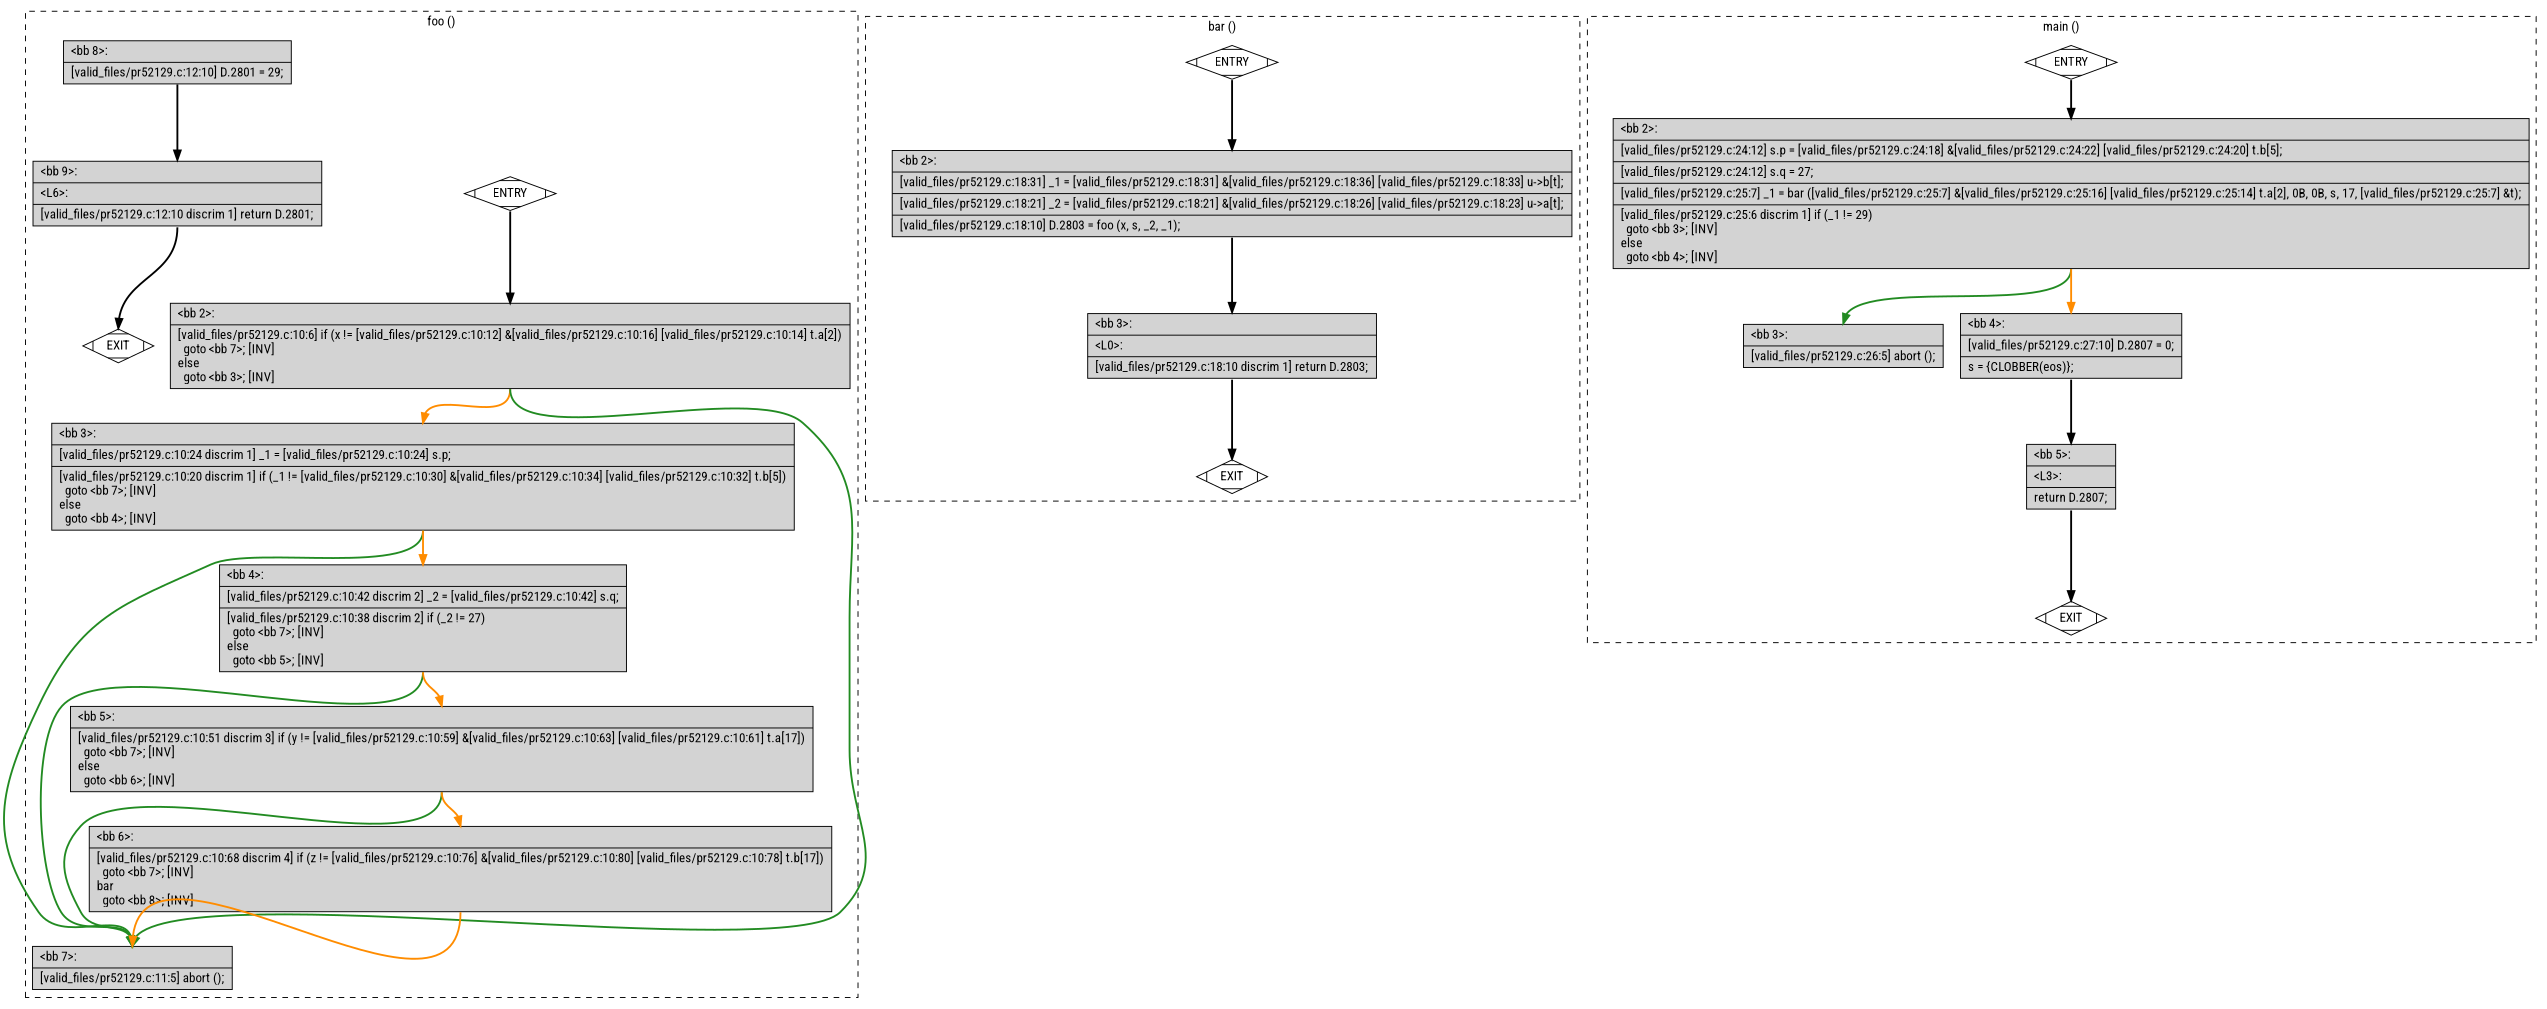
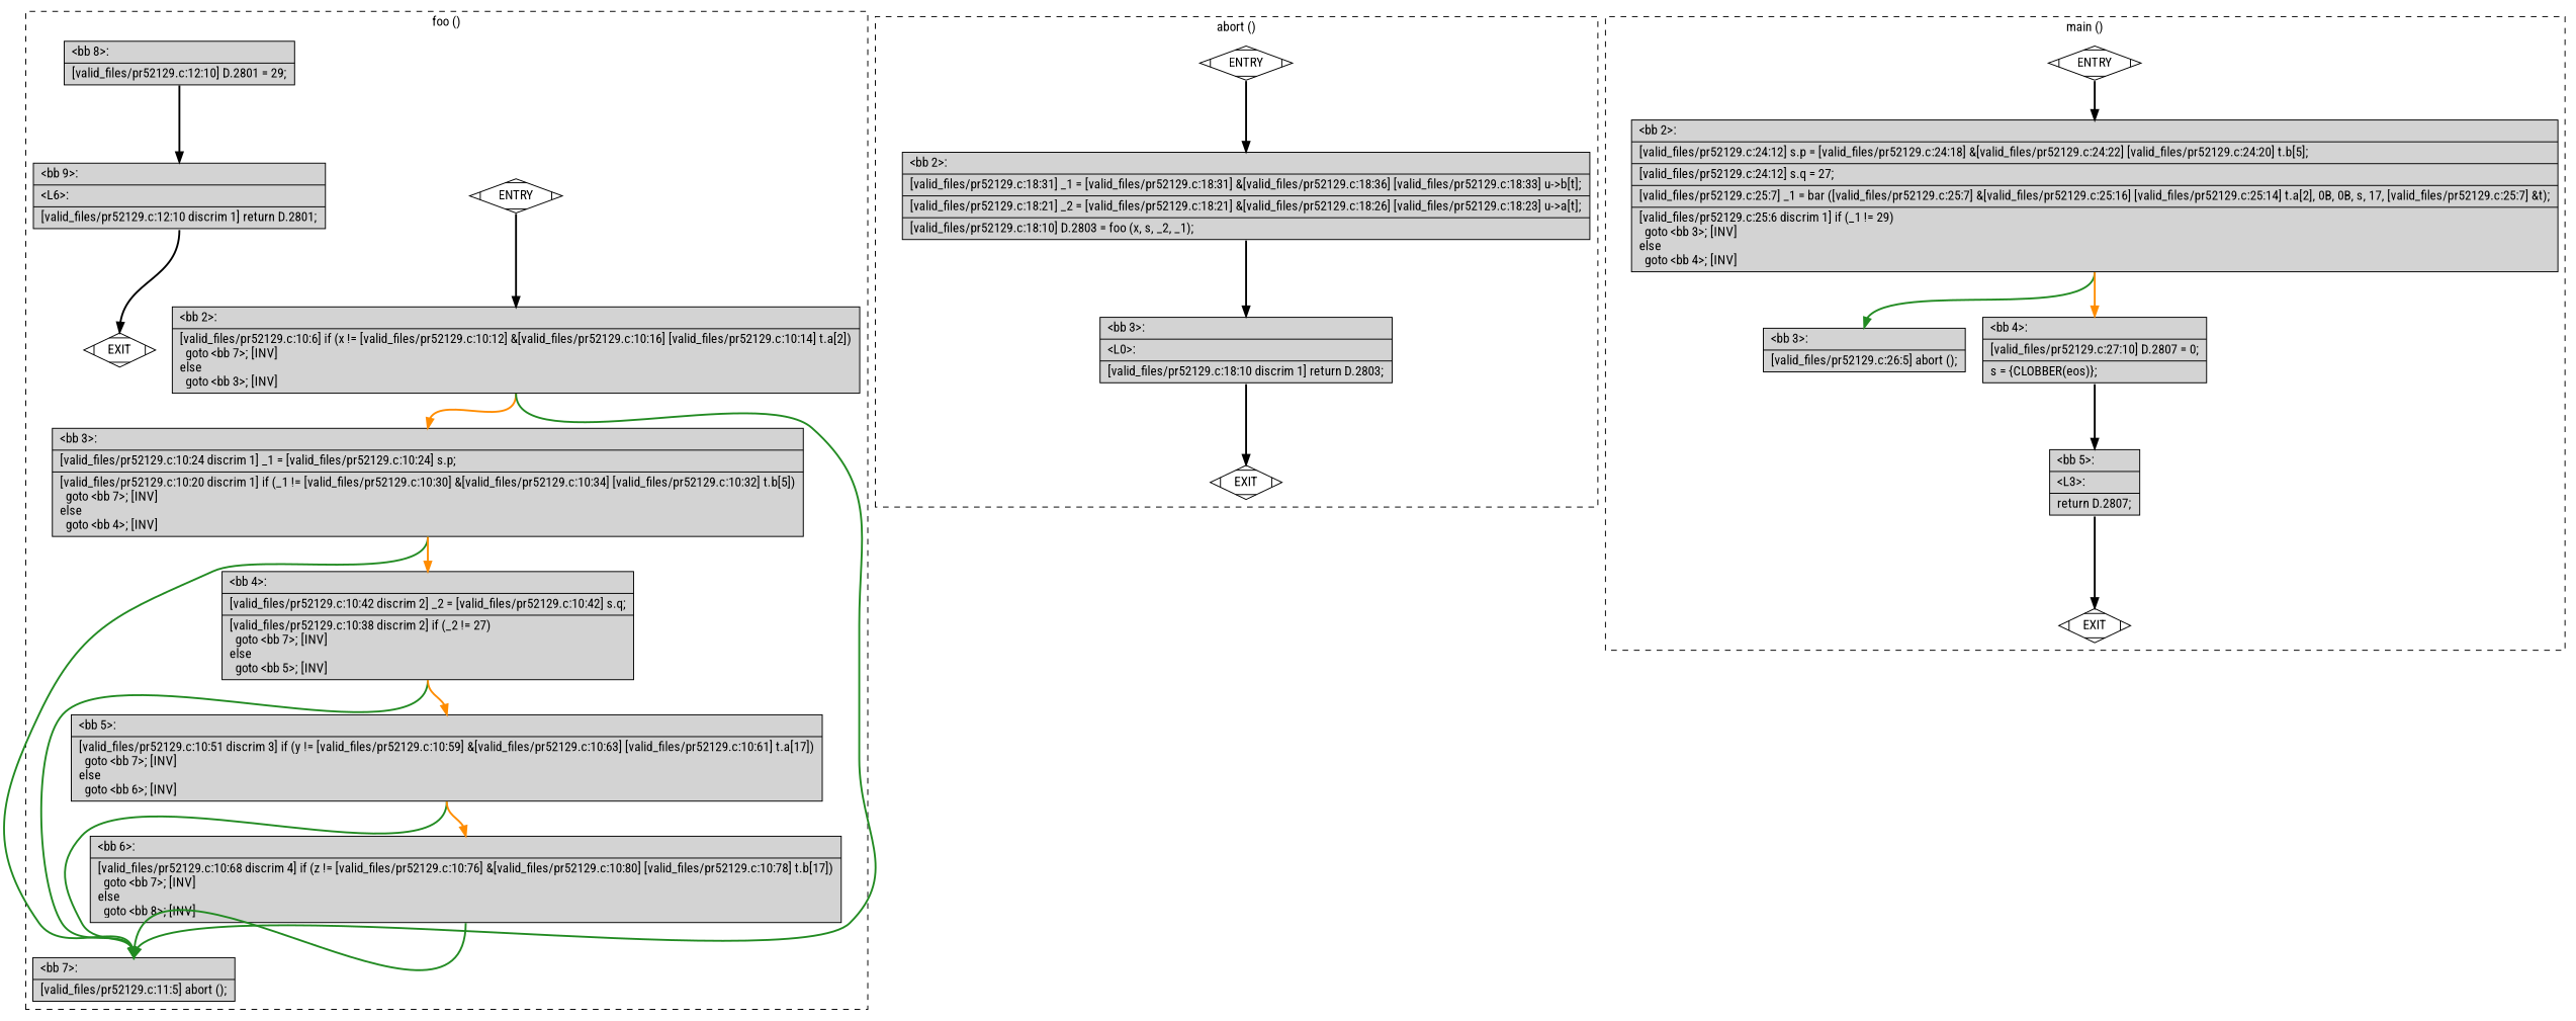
  digraph {
    fontname="Roboto Condensed"
    node [fillcolor=lightgrey fontname="Roboto Condensed" shape=record style=filled]
    edge [constraint=true fontname="Roboto Condensed" headport=n style="solid,bold" tailport=s color=black weight=10]
    n1 [fillcolor=white label=ENTRY shape=Mdiamond]
    n2 [fillcolor=white label=EXIT shape=Mdiamond]
    n3 [label="{\<bb\ 2\>:\l|[valid_files/pr52129.c:10:6]\ if\ (x\ !=\ [valid_files/pr52129.c:10:12]\ &[valid_files/pr52129.c:10:16]\ [valid_files/pr52129.c:10:14]\ t.a[2])\l\ \ goto\ \<bb\ 7\>;\ [INV]\lelse\l\ \ goto\ \<bb\ 3\>;\ [INV]\l}"]
    n4 [label="{\<bb\ 3\>:\l|[valid_files/pr52129.c:10:24\ discrim\ 1]\ _1\ =\ [valid_files/pr52129.c:10:24]\ s.p;\l|[valid_files/pr52129.c:10:20\ discrim\ 1]\ if\ (_1\ !=\ [valid_files/pr52129.c:10:30]\ &[valid_files/pr52129.c:10:34]\ [valid_files/pr52129.c:10:32]\ t.b[5])\l\ \ goto\ \<bb\ 7\>;\ [INV]\lelse\l\ \ goto\ \<bb\ 4\>;\ [INV]\l}"]
    n5 [label="{\<bb\ 7\>:\l|[valid_files/pr52129.c:11:5]\ abort\ ();\l}"]
    n6 [label="{\<bb\ 4\>:\l|[valid_files/pr52129.c:10:42\ discrim\ 2]\ _2\ =\ [valid_files/pr52129.c:10:42]\ s.q;\l|[valid_files/pr52129.c:10:38\ discrim\ 2]\ if\ (_2\ !=\ 27)\l\ \ goto\ \<bb\ 7\>;\ [INV]\lelse\l\ \ goto\ \<bb\ 5\>;\ [INV]\l}"]
    n7 [label="{\<bb\ 5\>:\l|[valid_files/pr52129.c:10:51\ discrim\ 3]\ if\ (y\ !=\ [valid_files/pr52129.c:10:59]\ &[valid_files/pr52129.c:10:63]\ [valid_files/pr52129.c:10:61]\ t.a[17])\l\ \ goto\ \<bb\ 7\>;\ [INV]\lelse\l\ \ goto\ \<bb\ 6\>;\ [INV]\l}"]
-   n8 [label="{\<bb\ 6\>:\l|[valid_files/pr52129.c:10:68\ discrim\ 4]\ if\ (z\ !=\ [valid_files/pr52129.c:10:76]\ &[valid_files/pr52129.c:10:80]\ [valid_files/pr52129.c:10:78]\ t.b[17])\l\ \ goto\ \<bb\ 7\>;\ [INV]\lbar\l\ \ goto\ \<bb\ 8\>;\ [INV]\l}"]
+   n8 [label="{\<bb\ 6\>:\l|[valid_files/pr52129.c:10:68\ discrim\ 4]\ if\ (z\ !=\ [valid_files/pr52129.c:10:76]\ &[valid_files/pr52129.c:10:80]\ [valid_files/pr52129.c:10:78]\ t.b[17])\l\ \ goto\ \<bb\ 7\>;\ [INV]\lelse\l\ \ goto\ \<bb\ 8\>;\ [INV]\l}"]
    n9 [label="{\<bb\ 8\>:\l|[valid_files/pr52129.c:12:10]\ D.2801\ =\ 29;\l}"]
    n10 [label="{\<bb\ 9\>:\l|\<L6\>:\l|[valid_files/pr52129.c:12:10\ discrim\ 1]\ return\ D.2801;\l}"]
    n11 [fillcolor=white label=ENTRY shape=Mdiamond]
    n12 [fillcolor=white label=EXIT shape=Mdiamond]
    n13 [label="{\<bb\ 2\>:\l|[valid_files/pr52129.c:18:31]\ _1\ =\ [valid_files/pr52129.c:18:31]\ &[valid_files/pr52129.c:18:36]\ [valid_files/pr52129.c:18:33]\ u-\>b[t];\l|[valid_files/pr52129.c:18:21]\ _2\ =\ [valid_files/pr52129.c:18:21]\ &[valid_files/pr52129.c:18:26]\ [valid_files/pr52129.c:18:23]\ u-\>a[t];\l|[valid_files/pr52129.c:18:10]\ D.2803\ =\ foo\ (x,\ s,\ _2,\ _1);\l}"]
    n14 [label="{\<bb\ 3\>:\l|\<L0\>:\l|[valid_files/pr52129.c:18:10\ discrim\ 1]\ return\ D.2803;\l}"]
    n15 [fillcolor=white label=ENTRY shape=Mdiamond]
    n16 [fillcolor=white label=EXIT shape=Mdiamond]
    n17 [label="{\<bb\ 2\>:\l|[valid_files/pr52129.c:24:12]\ s.p\ =\ [valid_files/pr52129.c:24:18]\ &[valid_files/pr52129.c:24:22]\ [valid_files/pr52129.c:24:20]\ t.b[5];\l|[valid_files/pr52129.c:24:12]\ s.q\ =\ 27;\l|[valid_files/pr52129.c:25:7]\ _1\ =\ bar\ ([valid_files/pr52129.c:25:7]\ &[valid_files/pr52129.c:25:16]\ [valid_files/pr52129.c:25:14]\ t.a[2],\ 0B,\ 0B,\ s,\ 17,\ [valid_files/pr52129.c:25:7]\ &t);\l|[valid_files/pr52129.c:25:6\ discrim\ 1]\ if\ (_1\ !=\ 29)\l\ \ goto\ \<bb\ 3\>;\ [INV]\lelse\l\ \ goto\ \<bb\ 4\>;\ [INV]\l}"]
    n18 [label="{\<bb\ 3\>:\l|[valid_files/pr52129.c:26:5]\ abort\ ();\l}"]
    n19 [label="{\<bb\ 4\>:\l|[valid_files/pr52129.c:27:10]\ D.2807\ =\ 0;\l|s\ =\ \{CLOBBER(eos)\};\l}"]
    n20 [label="{\<bb\ 5\>:\l|\<L3\>:\l|return\ D.2807;\l}"]
    subgraph cluster_1 {
      color=black
      label="foo ()"
      style=dashed
      n1
      n2
      n3
      n4
      n5
      n6
      n7
      n8
      n9
      n10
    }
    subgraph cluster_2 {
      color=black
-     label="bar ()"
+     label="abort ()"
      style=dashed
      n11
      n12
      n13
      n14
    }
    subgraph cluster_3 {
      color=black
      label="main ()"
      style=dashed
      n15
      n16
      n17
      n18
      n19
      n20
    }
    n1 -> n2 [style=invis color="" weight=""]
    n1 -> n3 [weight=100]
    n3 -> n4 [color=darkorange]
    n3 -> n5 [color=forestgreen]
    n4 -> n5 [color=forestgreen]
    n4 -> n6 [color=darkorange]
    n6 -> n5 [color=forestgreen]
    n6 -> n7 [color=darkorange]
    n7 -> n5 [color=forestgreen]
    n7 -> n8 [color=darkorange]
-   n8 -> n5 [color=darkorange]
+   n8 -> n5 [color=forestgreen]
    n9 -> n10 [weight=100]
    n10 -> n2
    n11 -> n12 [style=invis color="" weight=""]
    n11 -> n13 [weight=100]
    n13 -> n14 [weight=100]
    n14 -> n12
    n15 -> n16 [style=invis color="" weight=""]
    n15 -> n17 [weight=100]
    n17 -> n18 [color=forestgreen]
    n17 -> n19 [color=darkorange]
    n19 -> n20 [weight=100]
    n20 -> n16
  }
